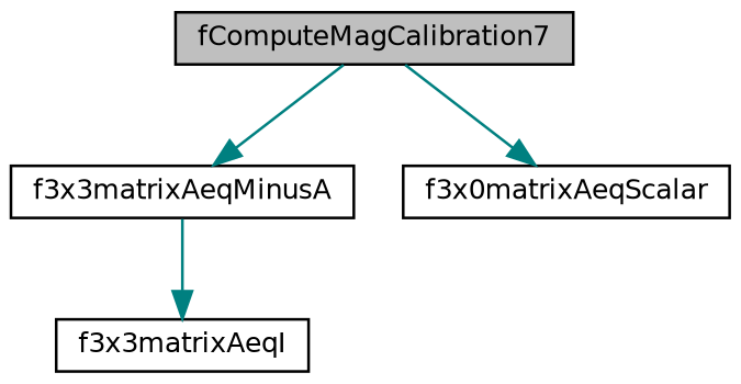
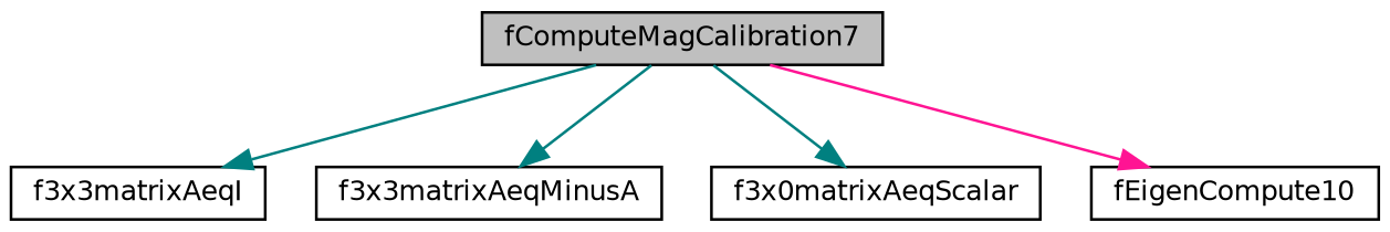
  digraph {
    rankdir=TB
    node [color=black fillcolor=white fontname=Helvetica fontsize=10 shape=record style=filled]
    edge [color=teal fontname=Helvetica fontsize=10 labelfontname=Helvetica labelfontsize=10 style=solid]
    n1 [fillcolor=grey75 fontcolor=black height=0.2 label=fComputeMagCalibration7 width=0.4]
    n2 [height=0.2 label=f3x3matrixAeqI width=0.4]
    n3 [height=0.2 label=f3x3matrixAeqMinusA width=0.4]
    n4 [height=0.2 label=f3x0matrixAeqScalar width=0.4]
-   n3 -> n2
+   n5 [height=0.2 label=fEigenCompute10 width=0.4]
+   n1 -> n2
    n1 -> n3
    n1 -> n4
+   n1 -> n5 [color=deeppink]
  }
